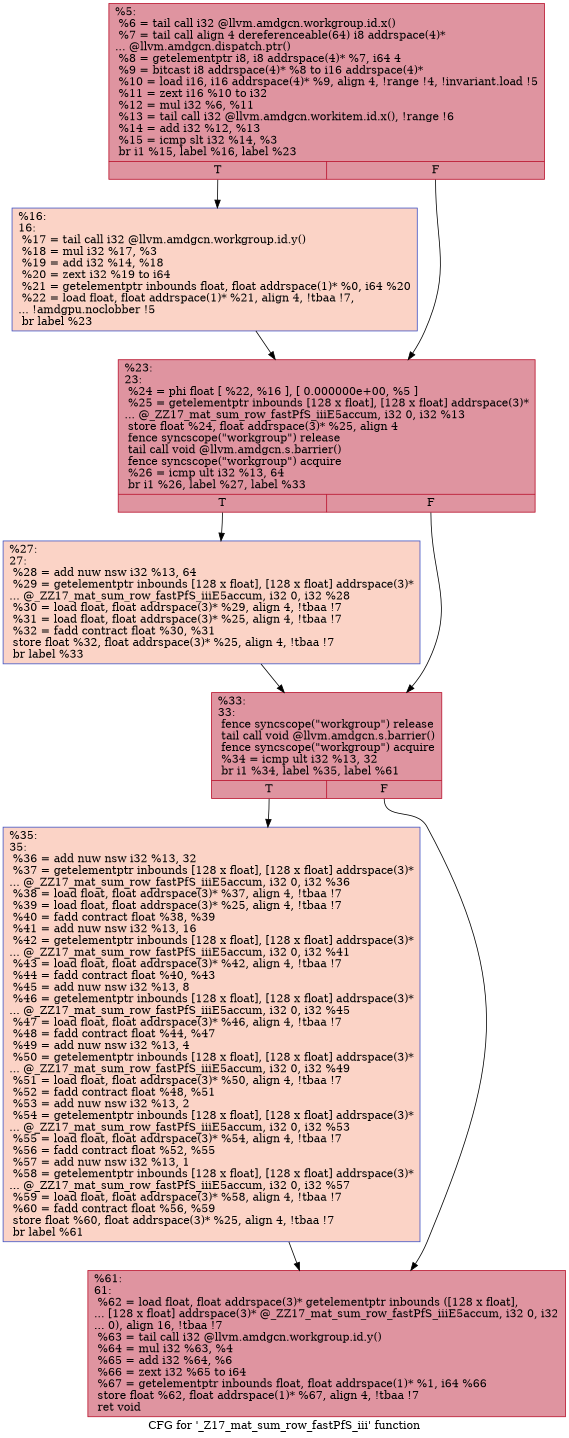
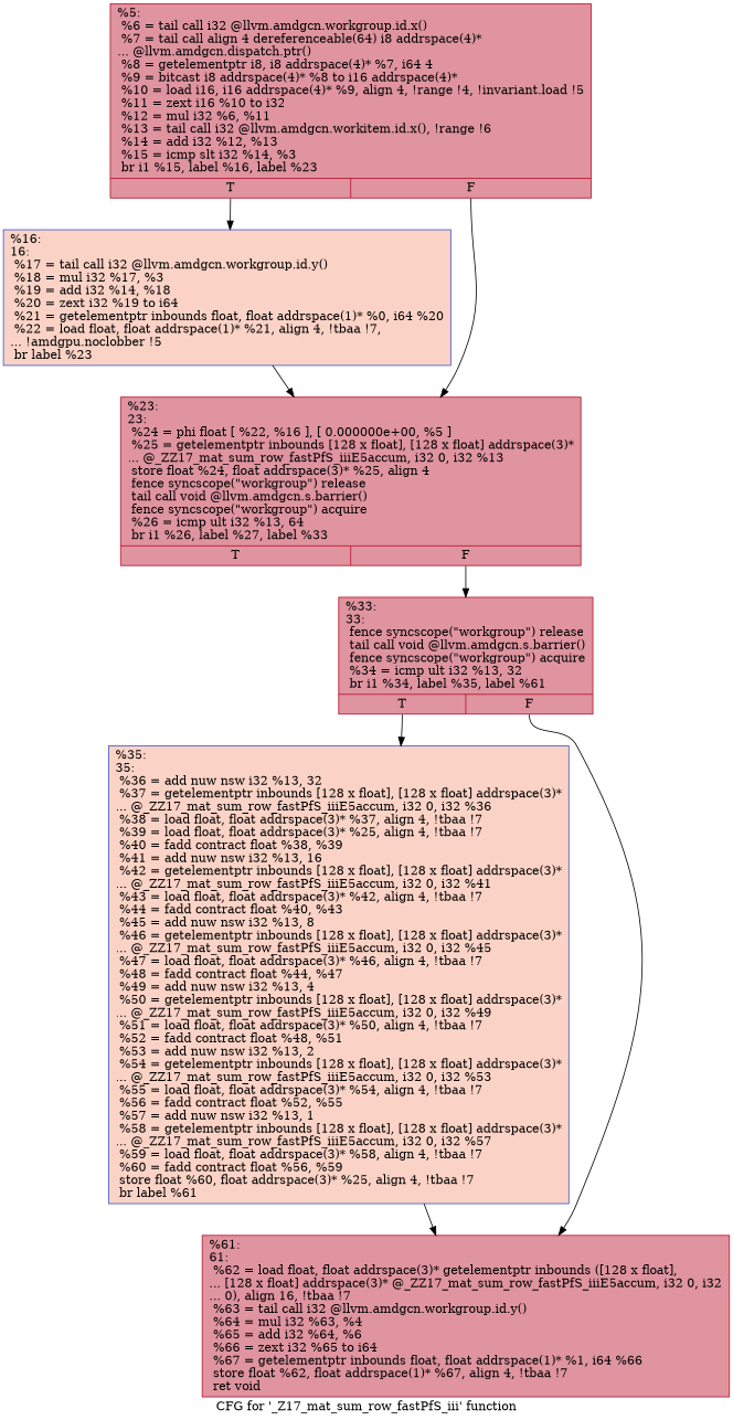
  digraph {
    label="CFG for '_Z17_mat_sum_row_fastPfS_iii' function"
    node [color="#b70d28ff" fillcolor="#b70d2870" shape=record style=filled]
    n1 [label="{%5:\l  %6 = tail call i32 @llvm.amdgcn.workgroup.id.x()\l  %7 = tail call align 4 dereferenceable(64) i8 addrspace(4)*\l... @llvm.amdgcn.dispatch.ptr()\l  %8 = getelementptr i8, i8 addrspace(4)* %7, i64 4\l  %9 = bitcast i8 addrspace(4)* %8 to i16 addrspace(4)*\l  %10 = load i16, i16 addrspace(4)* %9, align 4, !range !4, !invariant.load !5\l  %11 = zext i16 %10 to i32\l  %12 = mul i32 %6, %11\l  %13 = tail call i32 @llvm.amdgcn.workitem.id.x(), !range !6\l  %14 = add i32 %12, %13\l  %15 = icmp slt i32 %14, %3\l  br i1 %15, label %16, label %23\l|{<s0>T|<s1>F}}"]
    n2 [color="#3d50c3ff" fillcolor="#f59c7d70" label="{%16:\l16:                                               \l  %17 = tail call i32 @llvm.amdgcn.workgroup.id.y()\l  %18 = mul i32 %17, %3\l  %19 = add i32 %14, %18\l  %20 = zext i32 %19 to i64\l  %21 = getelementptr inbounds float, float addrspace(1)* %0, i64 %20\l  %22 = load float, float addrspace(1)* %21, align 4, !tbaa !7,\l... !amdgpu.noclobber !5\l  br label %23\l}"]
    n3 [label="{%23:\l23:                                               \l  %24 = phi float [ %22, %16 ], [ 0.000000e+00, %5 ]\l  %25 = getelementptr inbounds [128 x float], [128 x float] addrspace(3)*\l... @_ZZ17_mat_sum_row_fastPfS_iiiE5accum, i32 0, i32 %13\l  store float %24, float addrspace(3)* %25, align 4\l  fence syncscope(\"workgroup\") release\l  tail call void @llvm.amdgcn.s.barrier()\l  fence syncscope(\"workgroup\") acquire\l  %26 = icmp ult i32 %13, 64\l  br i1 %26, label %27, label %33\l|{<s0>T|<s1>F}}"]
-   n4 [color="#3d50c3ff" fillcolor="#f59c7d70" label="{%27:\l27:                                               \l  %28 = add nuw nsw i32 %13, 64\l  %29 = getelementptr inbounds [128 x float], [128 x float] addrspace(3)*\l... @_ZZ17_mat_sum_row_fastPfS_iiiE5accum, i32 0, i32 %28\l  %30 = load float, float addrspace(3)* %29, align 4, !tbaa !7\l  %31 = load float, float addrspace(3)* %25, align 4, !tbaa !7\l  %32 = fadd contract float %30, %31\l  store float %32, float addrspace(3)* %25, align 4, !tbaa !7\l  br label %33\l}"]
    n5 [label="{%33:\l33:                                               \l  fence syncscope(\"workgroup\") release\l  tail call void @llvm.amdgcn.s.barrier()\l  fence syncscope(\"workgroup\") acquire\l  %34 = icmp ult i32 %13, 32\l  br i1 %34, label %35, label %61\l|{<s0>T|<s1>F}}"]
    n6 [color="#3d50c3ff" fillcolor="#f59c7d70" label="{%35:\l35:                                               \l  %36 = add nuw nsw i32 %13, 32\l  %37 = getelementptr inbounds [128 x float], [128 x float] addrspace(3)*\l... @_ZZ17_mat_sum_row_fastPfS_iiiE5accum, i32 0, i32 %36\l  %38 = load float, float addrspace(3)* %37, align 4, !tbaa !7\l  %39 = load float, float addrspace(3)* %25, align 4, !tbaa !7\l  %40 = fadd contract float %38, %39\l  %41 = add nuw nsw i32 %13, 16\l  %42 = getelementptr inbounds [128 x float], [128 x float] addrspace(3)*\l... @_ZZ17_mat_sum_row_fastPfS_iiiE5accum, i32 0, i32 %41\l  %43 = load float, float addrspace(3)* %42, align 4, !tbaa !7\l  %44 = fadd contract float %40, %43\l  %45 = add nuw nsw i32 %13, 8\l  %46 = getelementptr inbounds [128 x float], [128 x float] addrspace(3)*\l... @_ZZ17_mat_sum_row_fastPfS_iiiE5accum, i32 0, i32 %45\l  %47 = load float, float addrspace(3)* %46, align 4, !tbaa !7\l  %48 = fadd contract float %44, %47\l  %49 = add nuw nsw i32 %13, 4\l  %50 = getelementptr inbounds [128 x float], [128 x float] addrspace(3)*\l... @_ZZ17_mat_sum_row_fastPfS_iiiE5accum, i32 0, i32 %49\l  %51 = load float, float addrspace(3)* %50, align 4, !tbaa !7\l  %52 = fadd contract float %48, %51\l  %53 = add nuw nsw i32 %13, 2\l  %54 = getelementptr inbounds [128 x float], [128 x float] addrspace(3)*\l... @_ZZ17_mat_sum_row_fastPfS_iiiE5accum, i32 0, i32 %53\l  %55 = load float, float addrspace(3)* %54, align 4, !tbaa !7\l  %56 = fadd contract float %52, %55\l  %57 = add nuw nsw i32 %13, 1\l  %58 = getelementptr inbounds [128 x float], [128 x float] addrspace(3)*\l... @_ZZ17_mat_sum_row_fastPfS_iiiE5accum, i32 0, i32 %57\l  %59 = load float, float addrspace(3)* %58, align 4, !tbaa !7\l  %60 = fadd contract float %56, %59\l  store float %60, float addrspace(3)* %25, align 4, !tbaa !7\l  br label %61\l}"]
    n7 [label="{%61:\l61:                                               \l  %62 = load float, float addrspace(3)* getelementptr inbounds ([128 x float],\l... [128 x float] addrspace(3)* @_ZZ17_mat_sum_row_fastPfS_iiiE5accum, i32 0, i32\l... 0), align 16, !tbaa !7\l  %63 = tail call i32 @llvm.amdgcn.workgroup.id.y()\l  %64 = mul i32 %63, %4\l  %65 = add i32 %64, %6\l  %66 = zext i32 %65 to i64\l  %67 = getelementptr inbounds float, float addrspace(1)* %1, i64 %66\l  store float %62, float addrspace(1)* %67, align 4, !tbaa !7\l  ret void\l}"]
    n1 -> n2 [tailport=s0]
    n1 -> n3 [tailport=s1]
    n2 -> n3
-   n3 -> n4 [tailport=s0]
    n3 -> n5 [tailport=s1]
-   n4 -> n5
    n5 -> n6 [tailport=s0]
    n5 -> n7 [tailport=s1]
    n6 -> n7
  }
